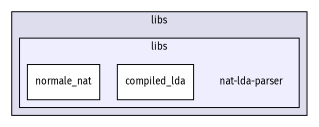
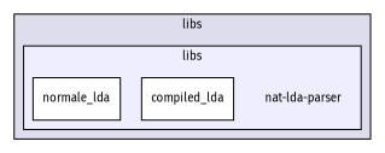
  digraph {
    compound=true
    fontname="Fira Sans"
    node [fontname="Fira Sans" fontsize=10 shape=box color=black fillcolor=white style=filled]
    n1 [label="nat-lda-parser" shape=plaintext color="" fillcolor="" style=""]
    n2 [label=compiled_lda]
-   n3 [label=normale_nat]
+   n3 [label=normale_lda]
    subgraph cluster_1 {
      bgcolor="#ddddee"
      fontsize=10
      label=libs
      pencolor=black
      subgraph cluster_2 {
        bgcolor="#eeeeff"
        fontsize=10
        pencolor=black
        n1
        n2
        n3
      }
    }
  }
